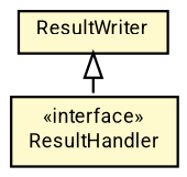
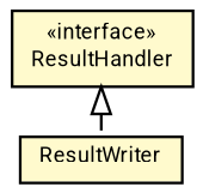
  digraph {
    nodesep=0.15
    rankdir=TB
    ranksep=0.25
    node [fontcolor=black fontname=Roboto fontsize=8 margin=0 shape=plaintext]
    n1 [height=0 label=<<table title="de.lmu.ifi.dbs.elki.result.ResultWriter" border="0" cellborder="1" cellspacing="0" cellpadding="2" bgcolor="lemonChiffon" href="ResultWriter.html" target="_parent"> 		<tr><td><table border="0" cellspacing="0" cellpadding="1"> 		<tr><td align="center" balign="center"> <font face="Roboto">ResultWriter</font> </td></tr> 		</table></td></tr> 		</table>> width=0]
    n2 [height=0 label=<<table title="de.lmu.ifi.dbs.elki.result.ResultHandler" border="0" cellborder="1" cellspacing="0" cellpadding="2" bgcolor="LemonChiffon" href="ResultHandler.html" target="_parent"> 		<tr><td><table border="0" cellspacing="0" cellpadding="1"> 		<tr><td align="center" balign="center"> &#171;interface&#187; </td></tr> 		<tr><td align="center" balign="center"> <font face="Roboto">ResultHandler</font> </td></tr> 		</table></td></tr> 		</table>> width=0]
-   n1 -> n2 [arrowtail=empty color=black dir=back fontname=Roboto fontsize=7 labelfontname=Roboto labelfontsize=7 style=dashed weight=9]
+   n2 -> n1 [arrowtail=empty color=black dir=back fontname=Roboto fontsize=7 labelfontname=Roboto labelfontsize=7 style=dashed weight=9]
  }
